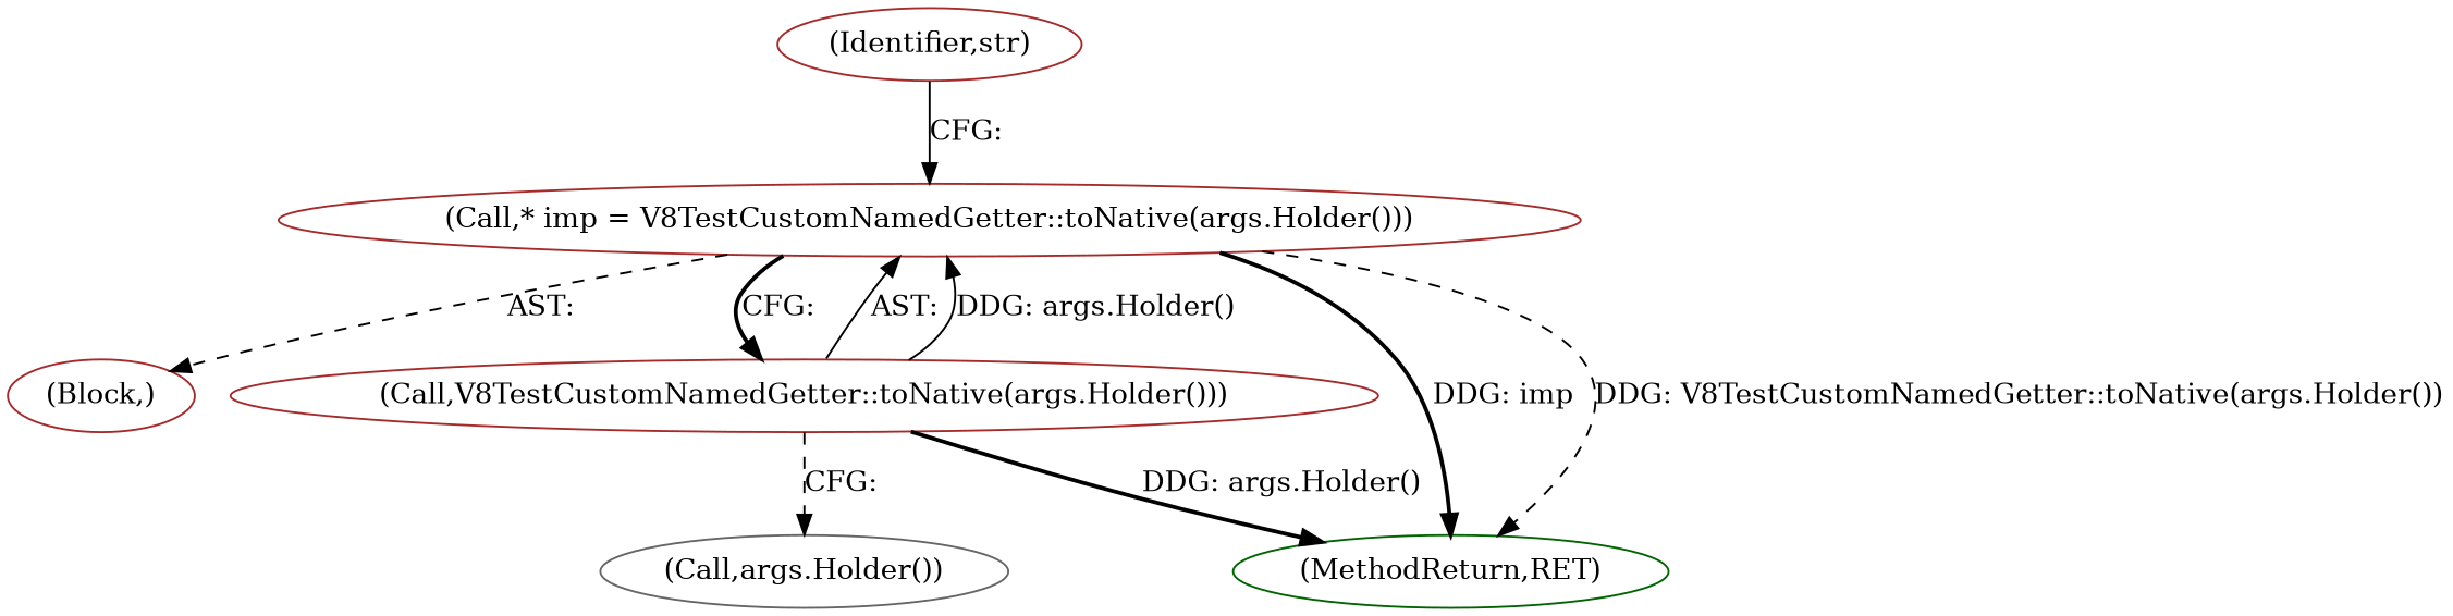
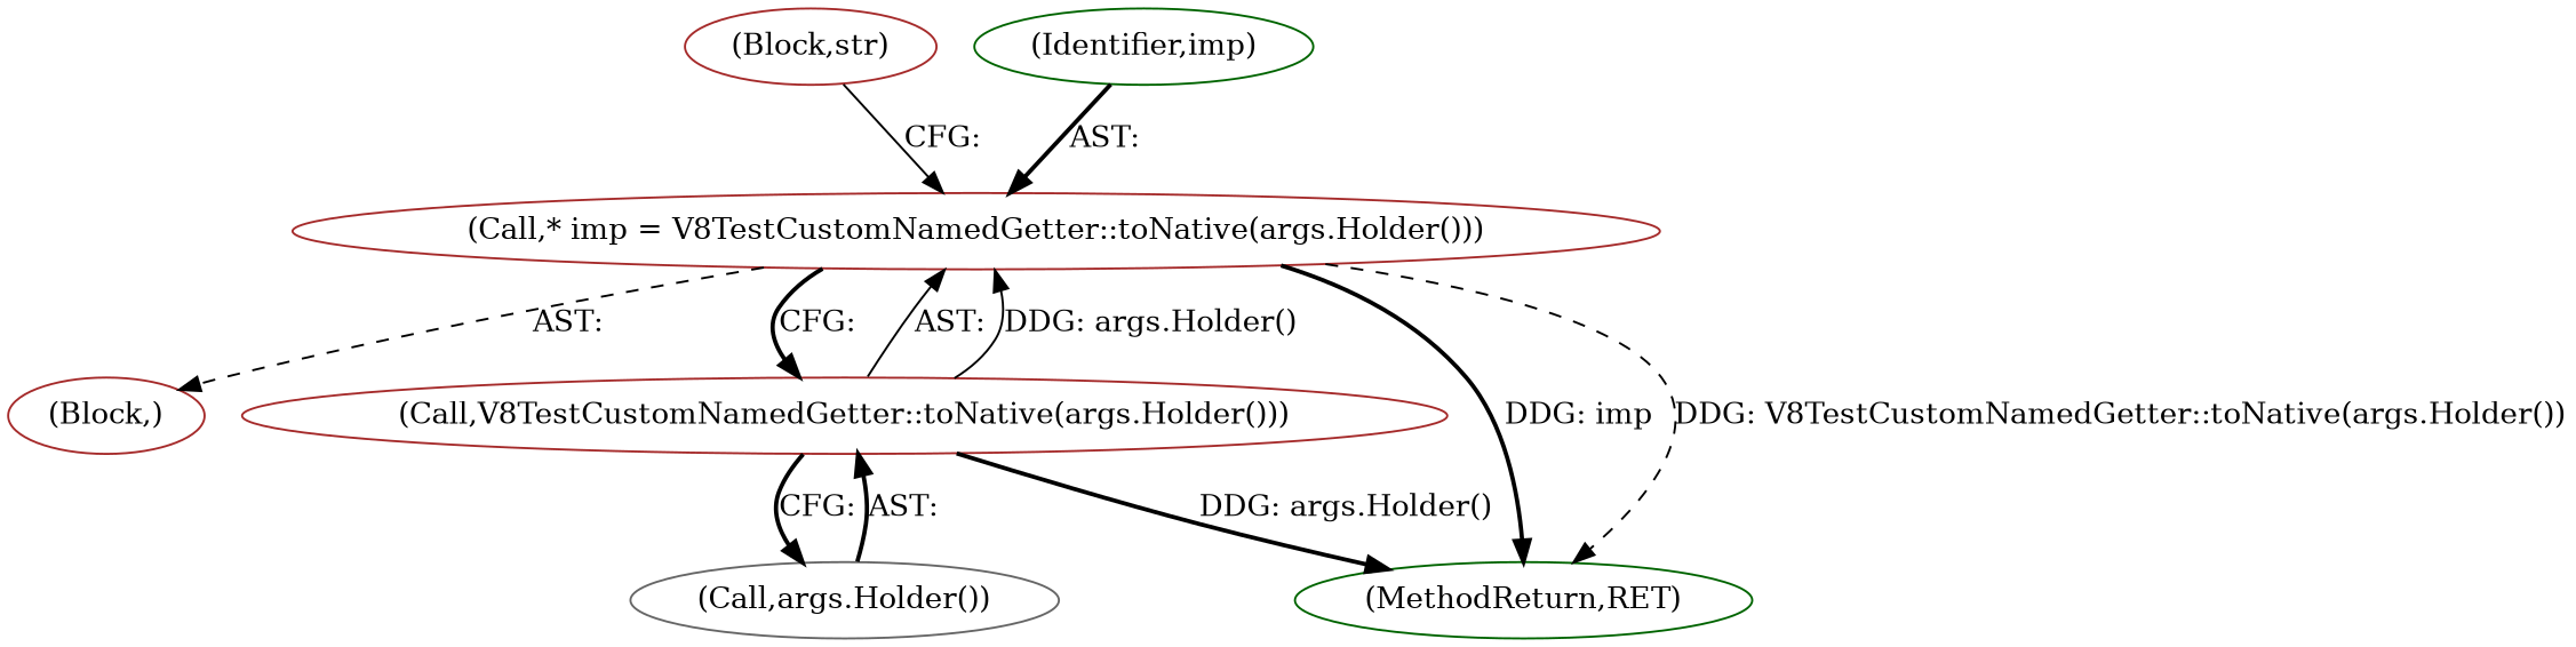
  digraph {
    node [color=brown]
    edge [style=bold]
    n1 [label="(Call,* imp = V8TestCustomNamedGetter::toNative(args.Holder()))"]
    n2 [label="(Call,V8TestCustomNamedGetter::toNative(args.Holder()))"]
    n3 [label="(Block,)"]
    n4 [color=darkgreen label="(MethodReturn,RET)"]
    n5 [color=gray40 label="(Call,args.Holder())"]
-   n6 [label="(Identifier,str)"]
+   n6 [label="(Block,str)"]
+   n7 [color=darkgreen label="(Identifier,imp)"]
    n1 -> n2 [label="CFG: "]
    n1 -> n3 [label="AST: " style=dashed]
    n1 -> n4 [label="DDG: imp"]
    n1 -> n4 [label="DDG: V8TestCustomNamedGetter::toNative(args.Holder())" style=dashed]
    n2 -> n1 [label="AST: " style=solid]
    n2 -> n1 [label="DDG: args.Holder()" style=solid]
    n2 -> n4 [label="DDG: args.Holder()"]
-   n2 -> n5 [label="CFG: " style=dashed]
+   n2 -> n5 [label="CFG: "]
+   n5 -> n2 [label="AST: "]
    n6 -> n1 [label="CFG: " style=solid]
+   n7 -> n1 [label="AST: "]
  }
